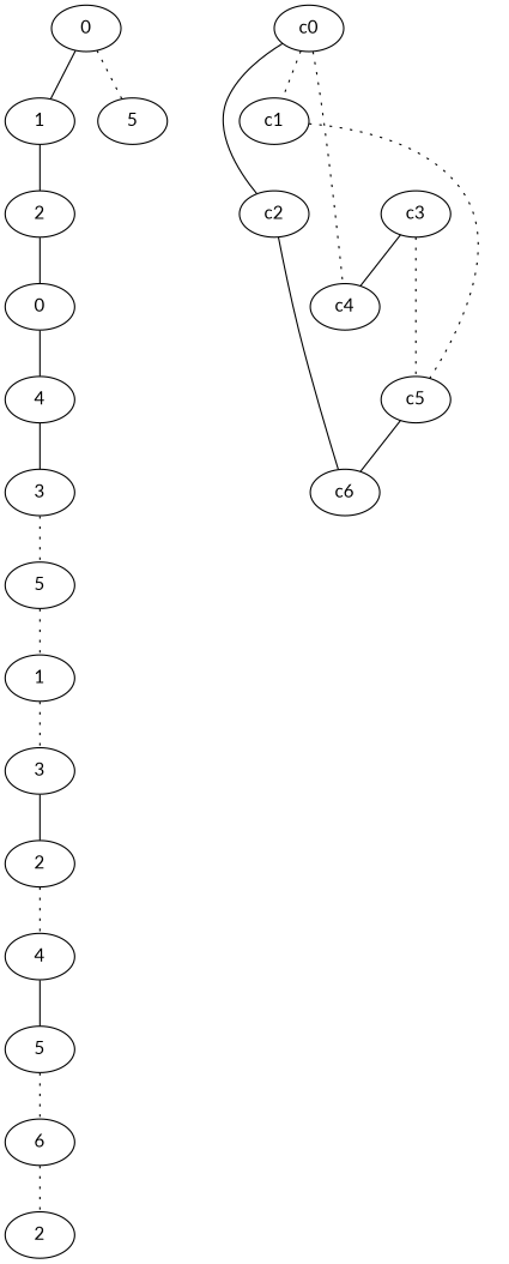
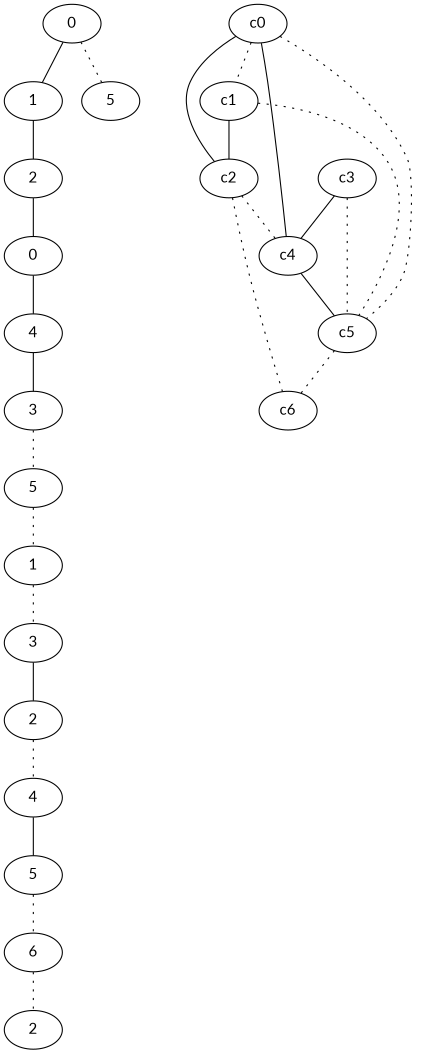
  graph {
    fontname=Lato
    node [fontname=Lato]
    edge [fontname=Lato style=dotted]
    n1 [label=0]
    n2 [label=1]
    n3 [label=5]
    n4 [label=2]
    n5 [label=0]
    n6 [label=4]
    n7 [label=3]
    n8 [label=5]
    n9 [label=1]
    n10 [label=3]
    n11 [label=2]
    n12 [label=4]
    n13 [label=5]
    n14 [label=6]
    n15 [label=2]
    c0
    c1
    c2
    c4
    c5
    c6
    c3
    n1 -- n2 [style=""]
    n1 -- n3
    n2 -- n4 [style=""]
    n4 -- n5 [style=""]
    n5 -- n6 [style=""]
    n6 -- n7 [style=""]
    n7 -- n8
    n8 -- n9
    n9 -- n10
    n10 -- n11 [style=""]
    n11 -- n12
    n12 -- n13 [style=""]
    n13 -- n14
    n14 -- n15
    c0 -- c1
    c0 -- c2 [style=""]
-   c0 -- c4
+   c0 -- c4 [style=""]
+   c0 -- c5
+   c1 -- c2 [style=""]
    c1 -- c5
-   c2 -- c6 [style=solid]
-   c5 -- c6 [style=solid]
+   c2 -- c4
+   c2 -- c6
+   c4 -- c5 [style=""]
+   c5 -- c6
    c3 -- c4 [style=""]
    c3 -- c5
  }
